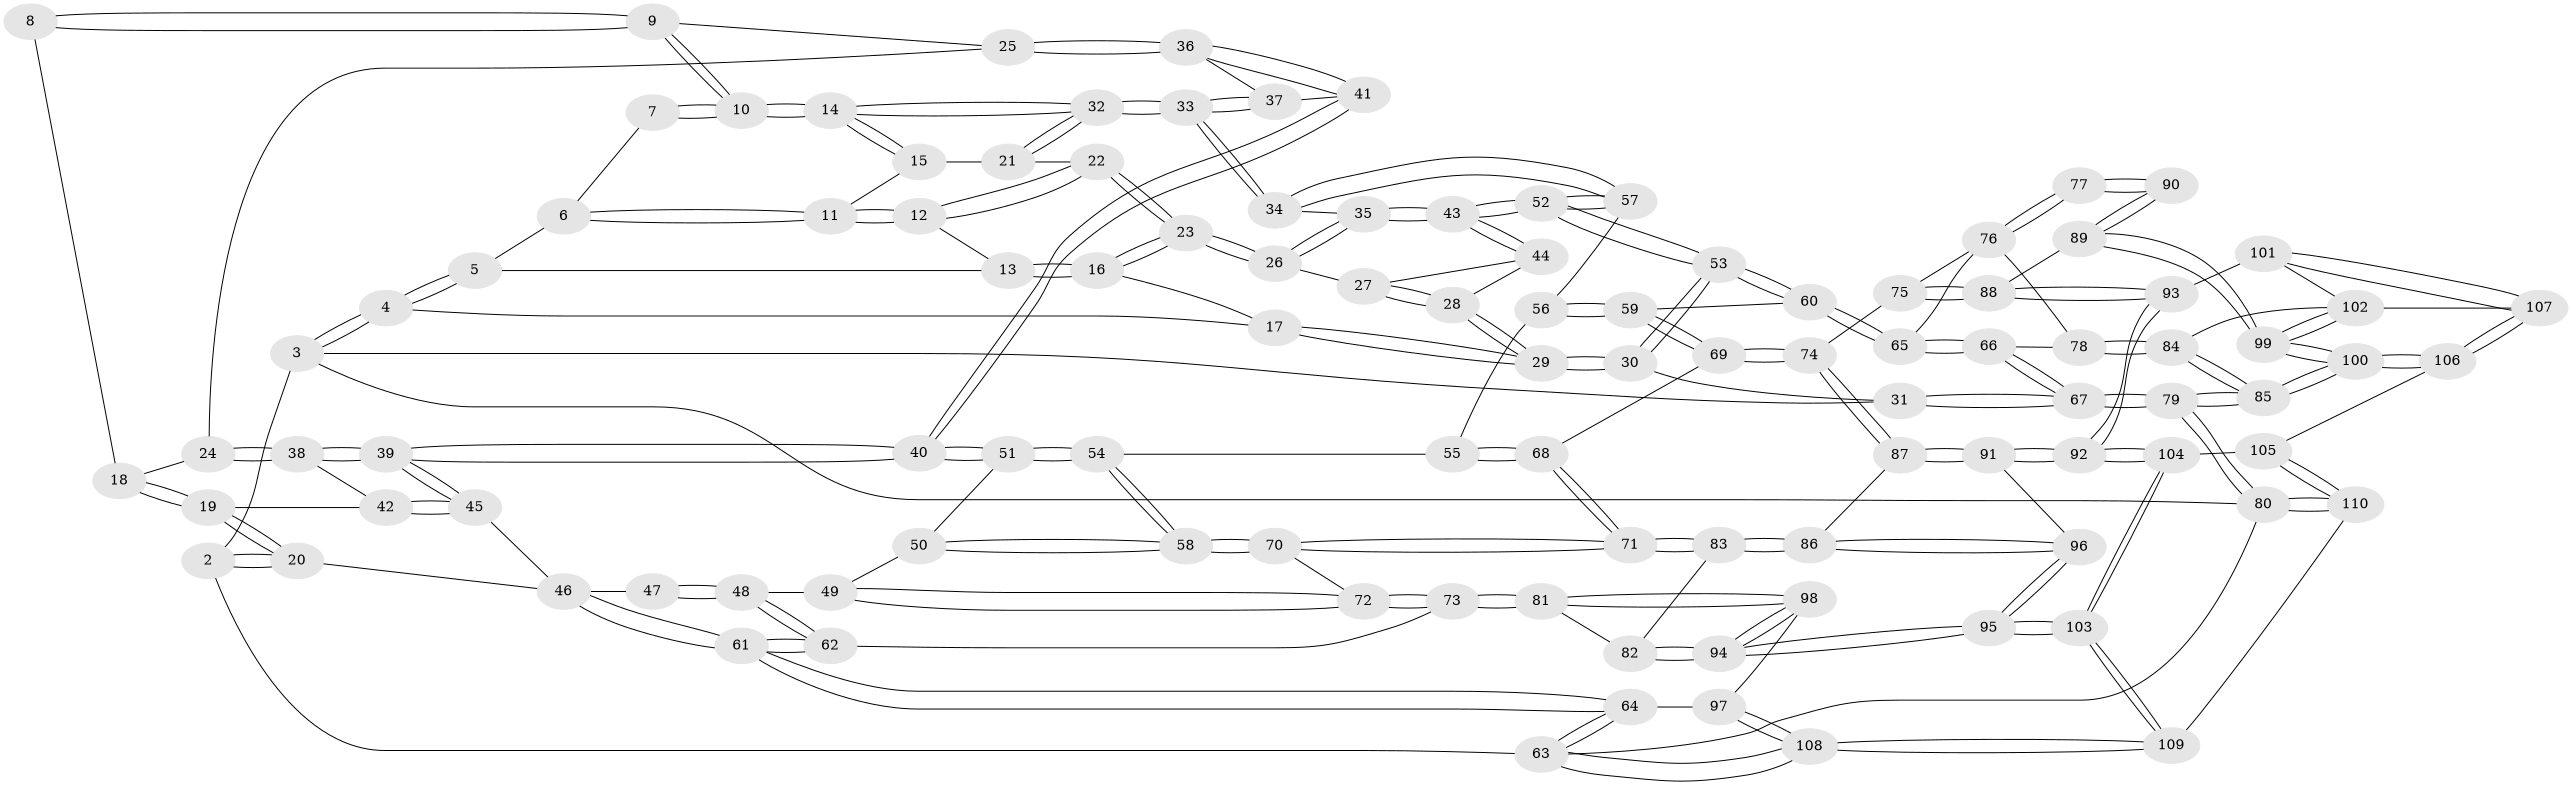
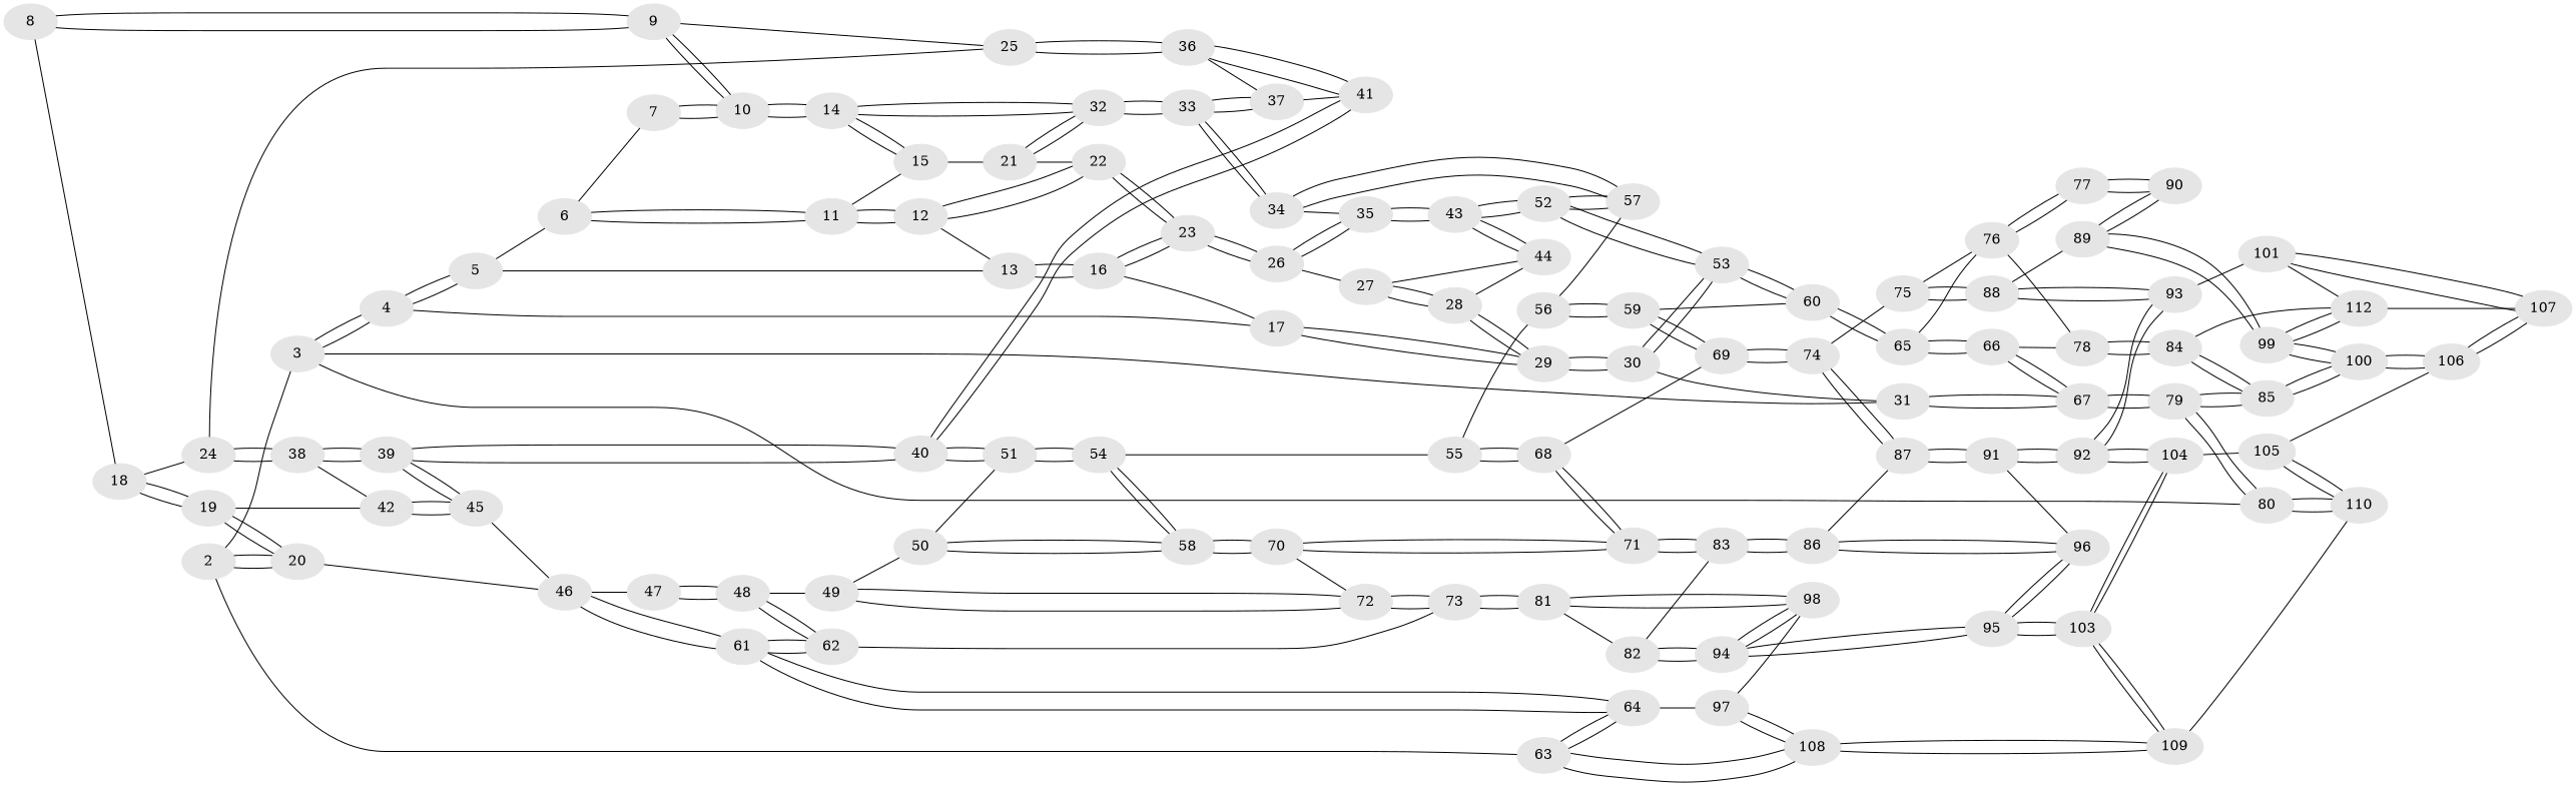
  graph {
    rankdir=LR
    node [color=gray90 style=filled]
    2
    3
    20
    63
    8
    9
    18
    4
    31
    80
    46
    64
    108
    5
    17
    67
    110
    6
    13
    29
    7
    11
    16
    10
    12
    15
    14
    25
    19
    24
    36
    32
    22
    21
    23
    33
    26
    30
    42
    38
    45
    47
    61
    27
    35
    39
    37
    41
    28
    44
    43
    53
    60
    79
    34
    57
    52
    40
    51
    54
    48
    62
    49
    50
    72
    73
    58
    70
    55
    65
    56
    68
    59
    69
    71
    74
    66
    76
    97
    81
    109
    98
    78
    77
    84
    85
    83
    75
    87
    86
    82
    88
    91
    89
    93
    90
-   102
+   102 [label=112]
    100
    94
    95
    96
    106
    92
    99
    101
    104
    105
    107
    103
    2 -- 3
    2 -- 20
    2 -- 20
    2 -- 63
    3 -- 4
    3 -- 4
    3 -- 31
    3 -- 80
    20 -- 46
-   63 -- 80
    63 -- 64
    63 -- 64
    63 -- 108
    63 -- 108
    8 -- 9
    8 -- 9
    8 -- 18
    9 -- 10
    9 -- 10
    9 -- 25
    18 -- 19
    18 -- 19
    18 -- 24
    4 -- 5
    4 -- 5
    4 -- 17
    31 -- 67
    31 -- 67
    80 -- 110
    80 -- 110
    46 -- 47
    46 -- 61
    46 -- 61
    64 -- 97
    108 -- 109
    108 -- 109
    5 -- 6
    5 -- 13
    17 -- 29
    17 -- 29
    67 -- 79
    67 -- 79
    6 -- 7
    6 -- 11
    6 -- 11
    13 -- 16
    13 -- 16
    29 -- 30
    29 -- 30
    7 -- 10
    7 -- 10
    11 -- 12
    11 -- 12
    11 -- 15
    16 -- 17
    16 -- 23
    16 -- 23
    10 -- 14
    10 -- 14
    12 -- 13
    12 -- 22
    12 -- 22
    15 -- 21
    14 -- 15
    14 -- 15
    14 -- 32
    14 -- 32
    25 -- 36
    25 -- 36
    19 -- 20
    19 -- 20
    19 -- 42
    24 -- 25
    24 -- 38
    24 -- 38
    36 -- 37
    36 -- 41
    36 -- 41
    32 -- 33
    32 -- 33
    22 -- 23
    22 -- 23
    21 -- 32
    21 -- 32
    21 -- 22
    23 -- 26
    23 -- 26
    33 -- 37
    33 -- 37
    33 -- 34
    33 -- 34
    26 -- 27
    26 -- 35
    26 -- 35
    30 -- 31
    30 -- 53
    30 -- 53
    42 -- 45
    42 -- 45
    38 -- 42
    38 -- 39
    38 -- 39
    45 -- 46
    47 -- 48
    47 -- 48
    61 -- 64
    61 -- 64
    61 -- 62
    61 -- 62
    27 -- 28
    27 -- 28
    27 -- 44
    35 -- 43
    35 -- 43
    39 -- 45
    39 -- 45
    39 -- 40
    39 -- 40
    37 -- 41
    28 -- 29
    28 -- 29
    28 -- 44
    43 -- 44
    43 -- 44
    43 -- 52
    43 -- 52
    53 -- 60
    53 -- 60
    60 -- 65
    60 -- 65
    79 -- 80
    79 -- 80
    79 -- 85
    79 -- 85
    34 -- 35
    34 -- 57
    34 -- 57
    52 -- 53
    52 -- 53
    52 -- 57
    52 -- 57
    40 -- 41
    40 -- 41
    40 -- 51
    40 -- 51
    51 -- 54
    51 -- 54
    54 -- 58
    54 -- 58
    54 -- 55
    48 -- 62
    48 -- 62
    48 -- 49
    62 -- 73
    49 -- 50
    49 -- 72
    49 -- 72
    50 -- 51
    50 -- 58
    50 -- 58
    72 -- 73
    72 -- 73
    73 -- 81
    73 -- 81
    58 -- 70
    58 -- 70
    70 -- 72
    70 -- 71
    70 -- 71
    55 -- 56
    55 -- 68
    55 -- 68
    65 -- 66
    65 -- 66
    65 -- 76
    56 -- 57
    56 -- 59
    56 -- 59
    68 -- 69
    68 -- 71
    68 -- 71
    59 -- 60
    59 -- 69
    59 -- 69
    69 -- 74
    69 -- 74
    71 -- 83
    71 -- 83
    74 -- 75
    74 -- 87
    74 -- 87
    66 -- 67
    66 -- 67
    66 -- 78
    76 -- 78
    76 -- 77
    76 -- 77
    97 -- 108
    97 -- 108
    97 -- 98
    81 -- 98
    81 -- 98
    81 -- 82
    109 -- 110
    78 -- 84
    78 -- 84
    77 -- 90
    77 -- 90
    84 -- 85
    84 -- 85
    84 -- 102
    85 -- 100
    85 -- 100
    83 -- 86
    83 -- 86
    75 -- 76
    75 -- 88
    75 -- 88
    87 -- 91
    87 -- 91
    86 -- 87
    86 -- 96
    86 -- 96
    82 -- 83
    82 -- 94
    82 -- 94
    88 -- 89
    88 -- 93
    88 -- 93
    91 -- 96
    91 -- 92
    91 -- 92
    89 -- 90
    89 -- 90
    89 -- 99
    89 -- 99
    93 -- 101
    102 -- 107
    100 -- 106
    100 -- 106
    94 -- 98
    94 -- 98
    94 -- 95
    94 -- 95
    95 -- 96
    95 -- 96
    95 -- 103
    95 -- 103
    106 -- 107
    106 -- 107
    92 -- 93
    92 -- 93
    92 -- 104
    92 -- 104
    99 -- 102
    99 -- 102
    99 -- 100
    99 -- 100
    101 -- 102
    101 -- 107
    101 -- 107
    104 -- 105
    105 -- 110
    105 -- 110
    105 -- 106
    103 -- 109
    103 -- 109
    103 -- 104
    103 -- 104
  }
